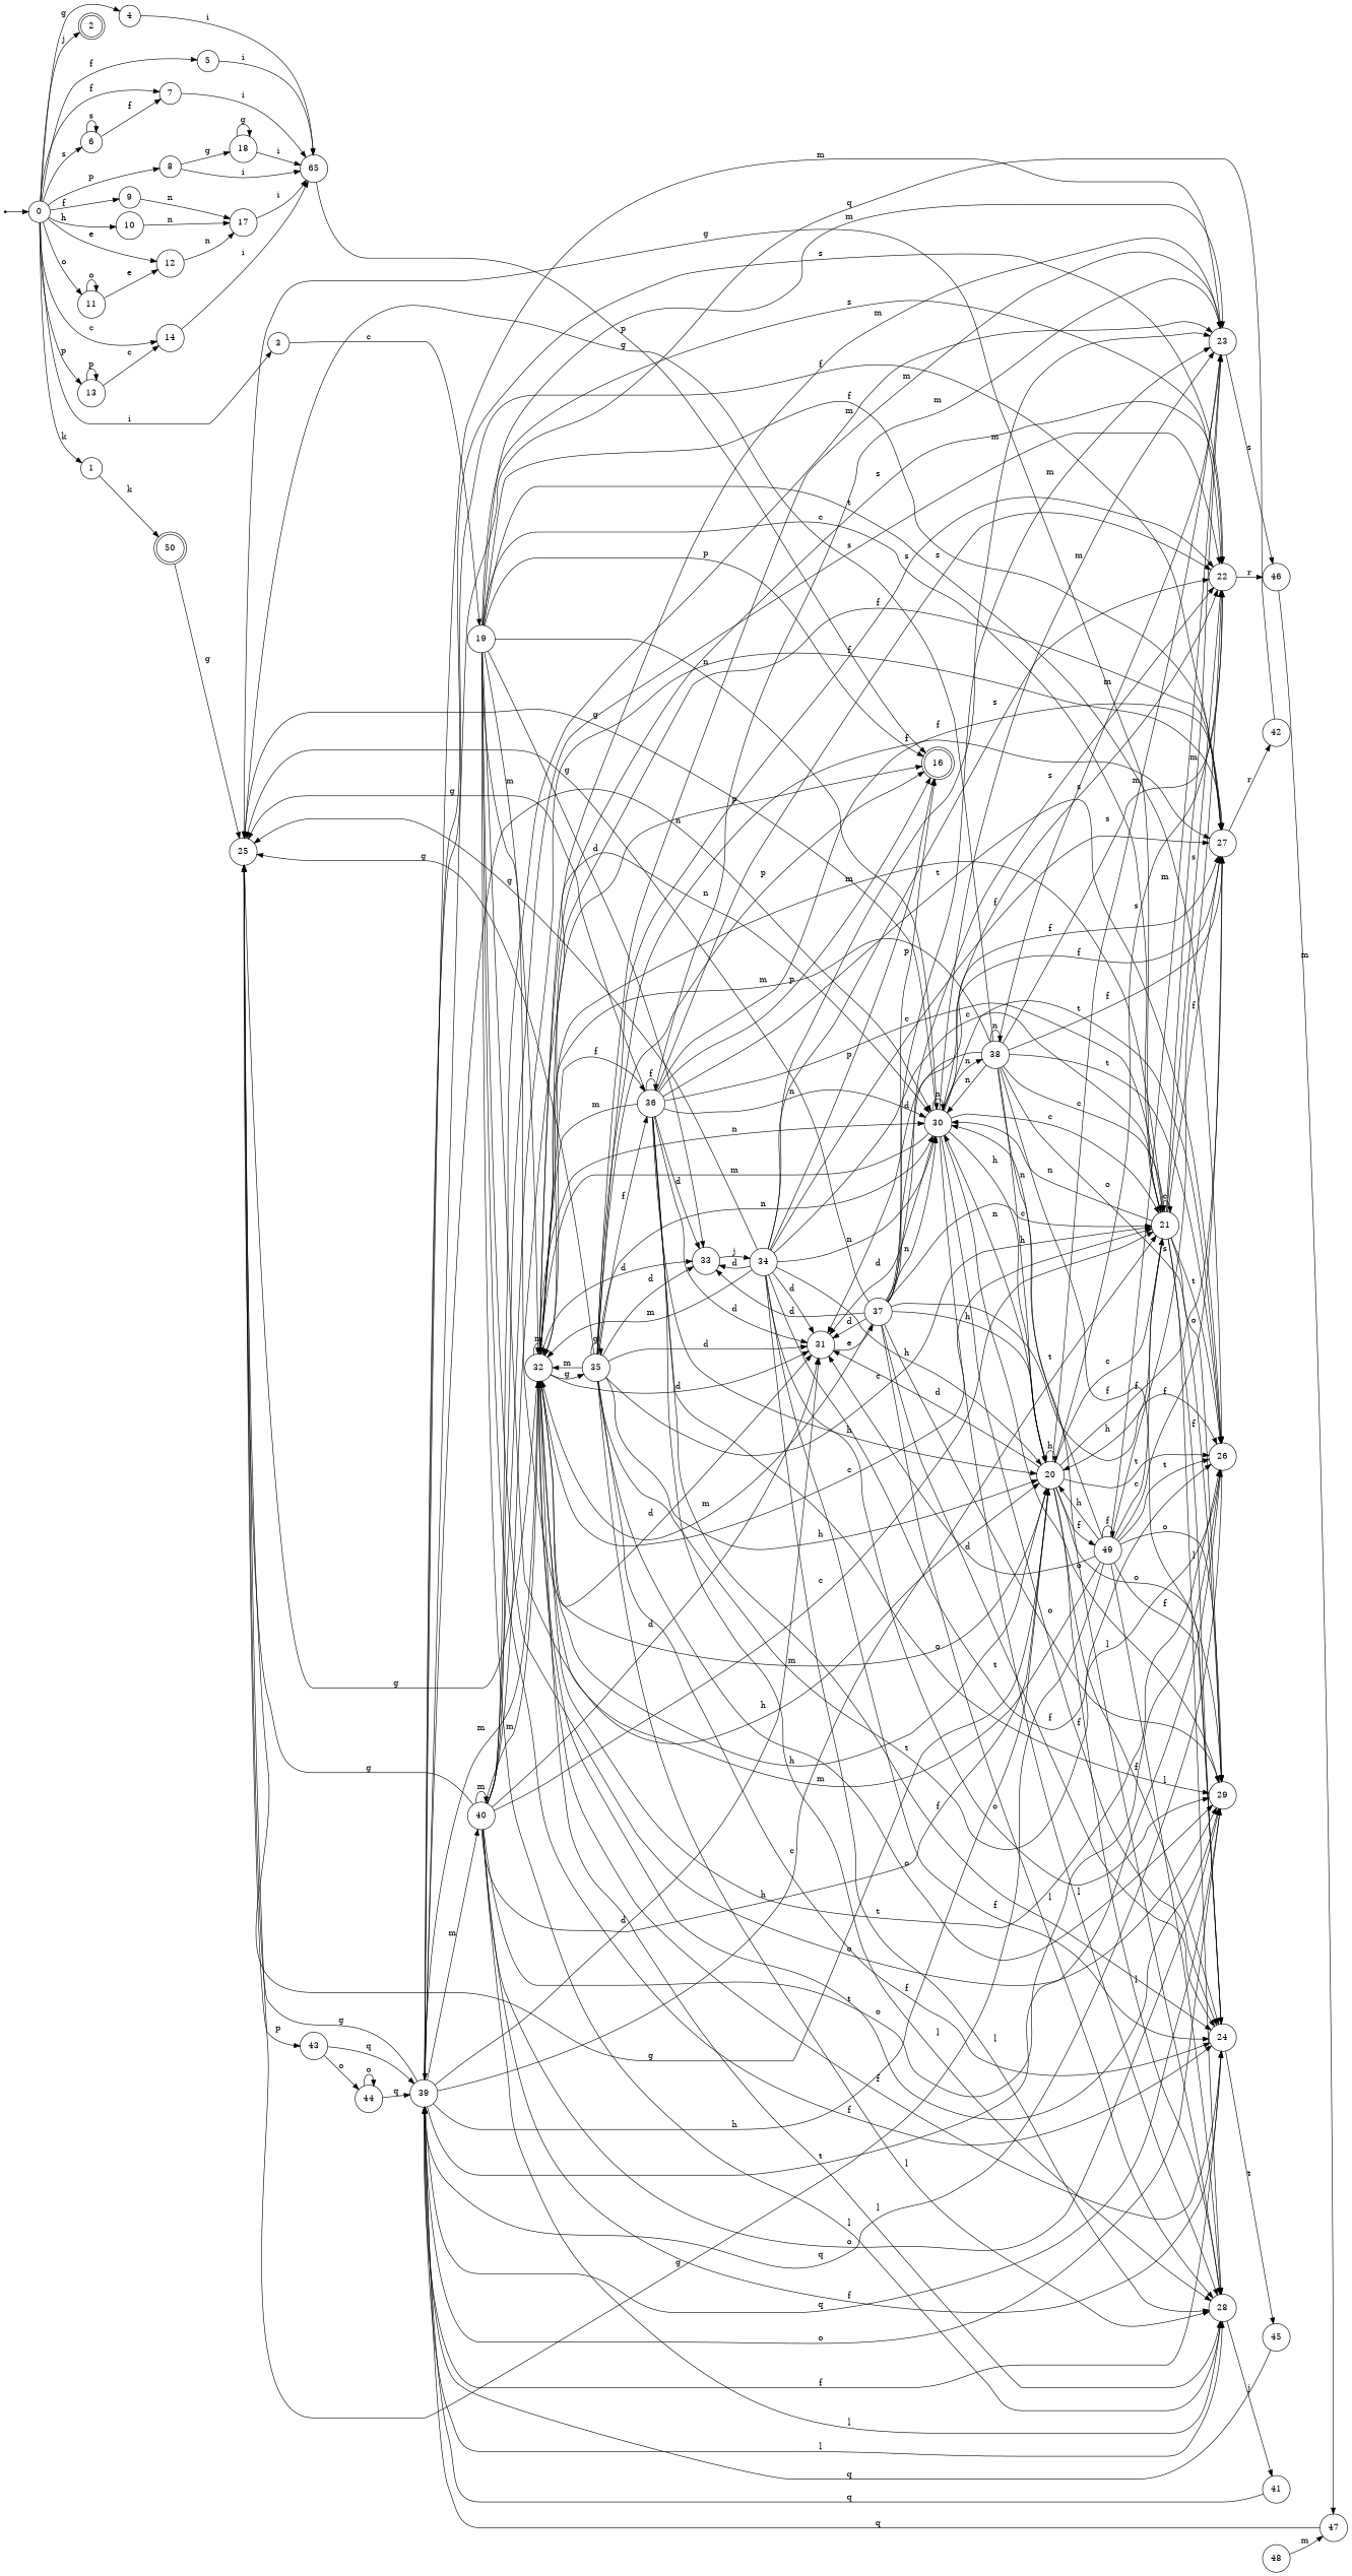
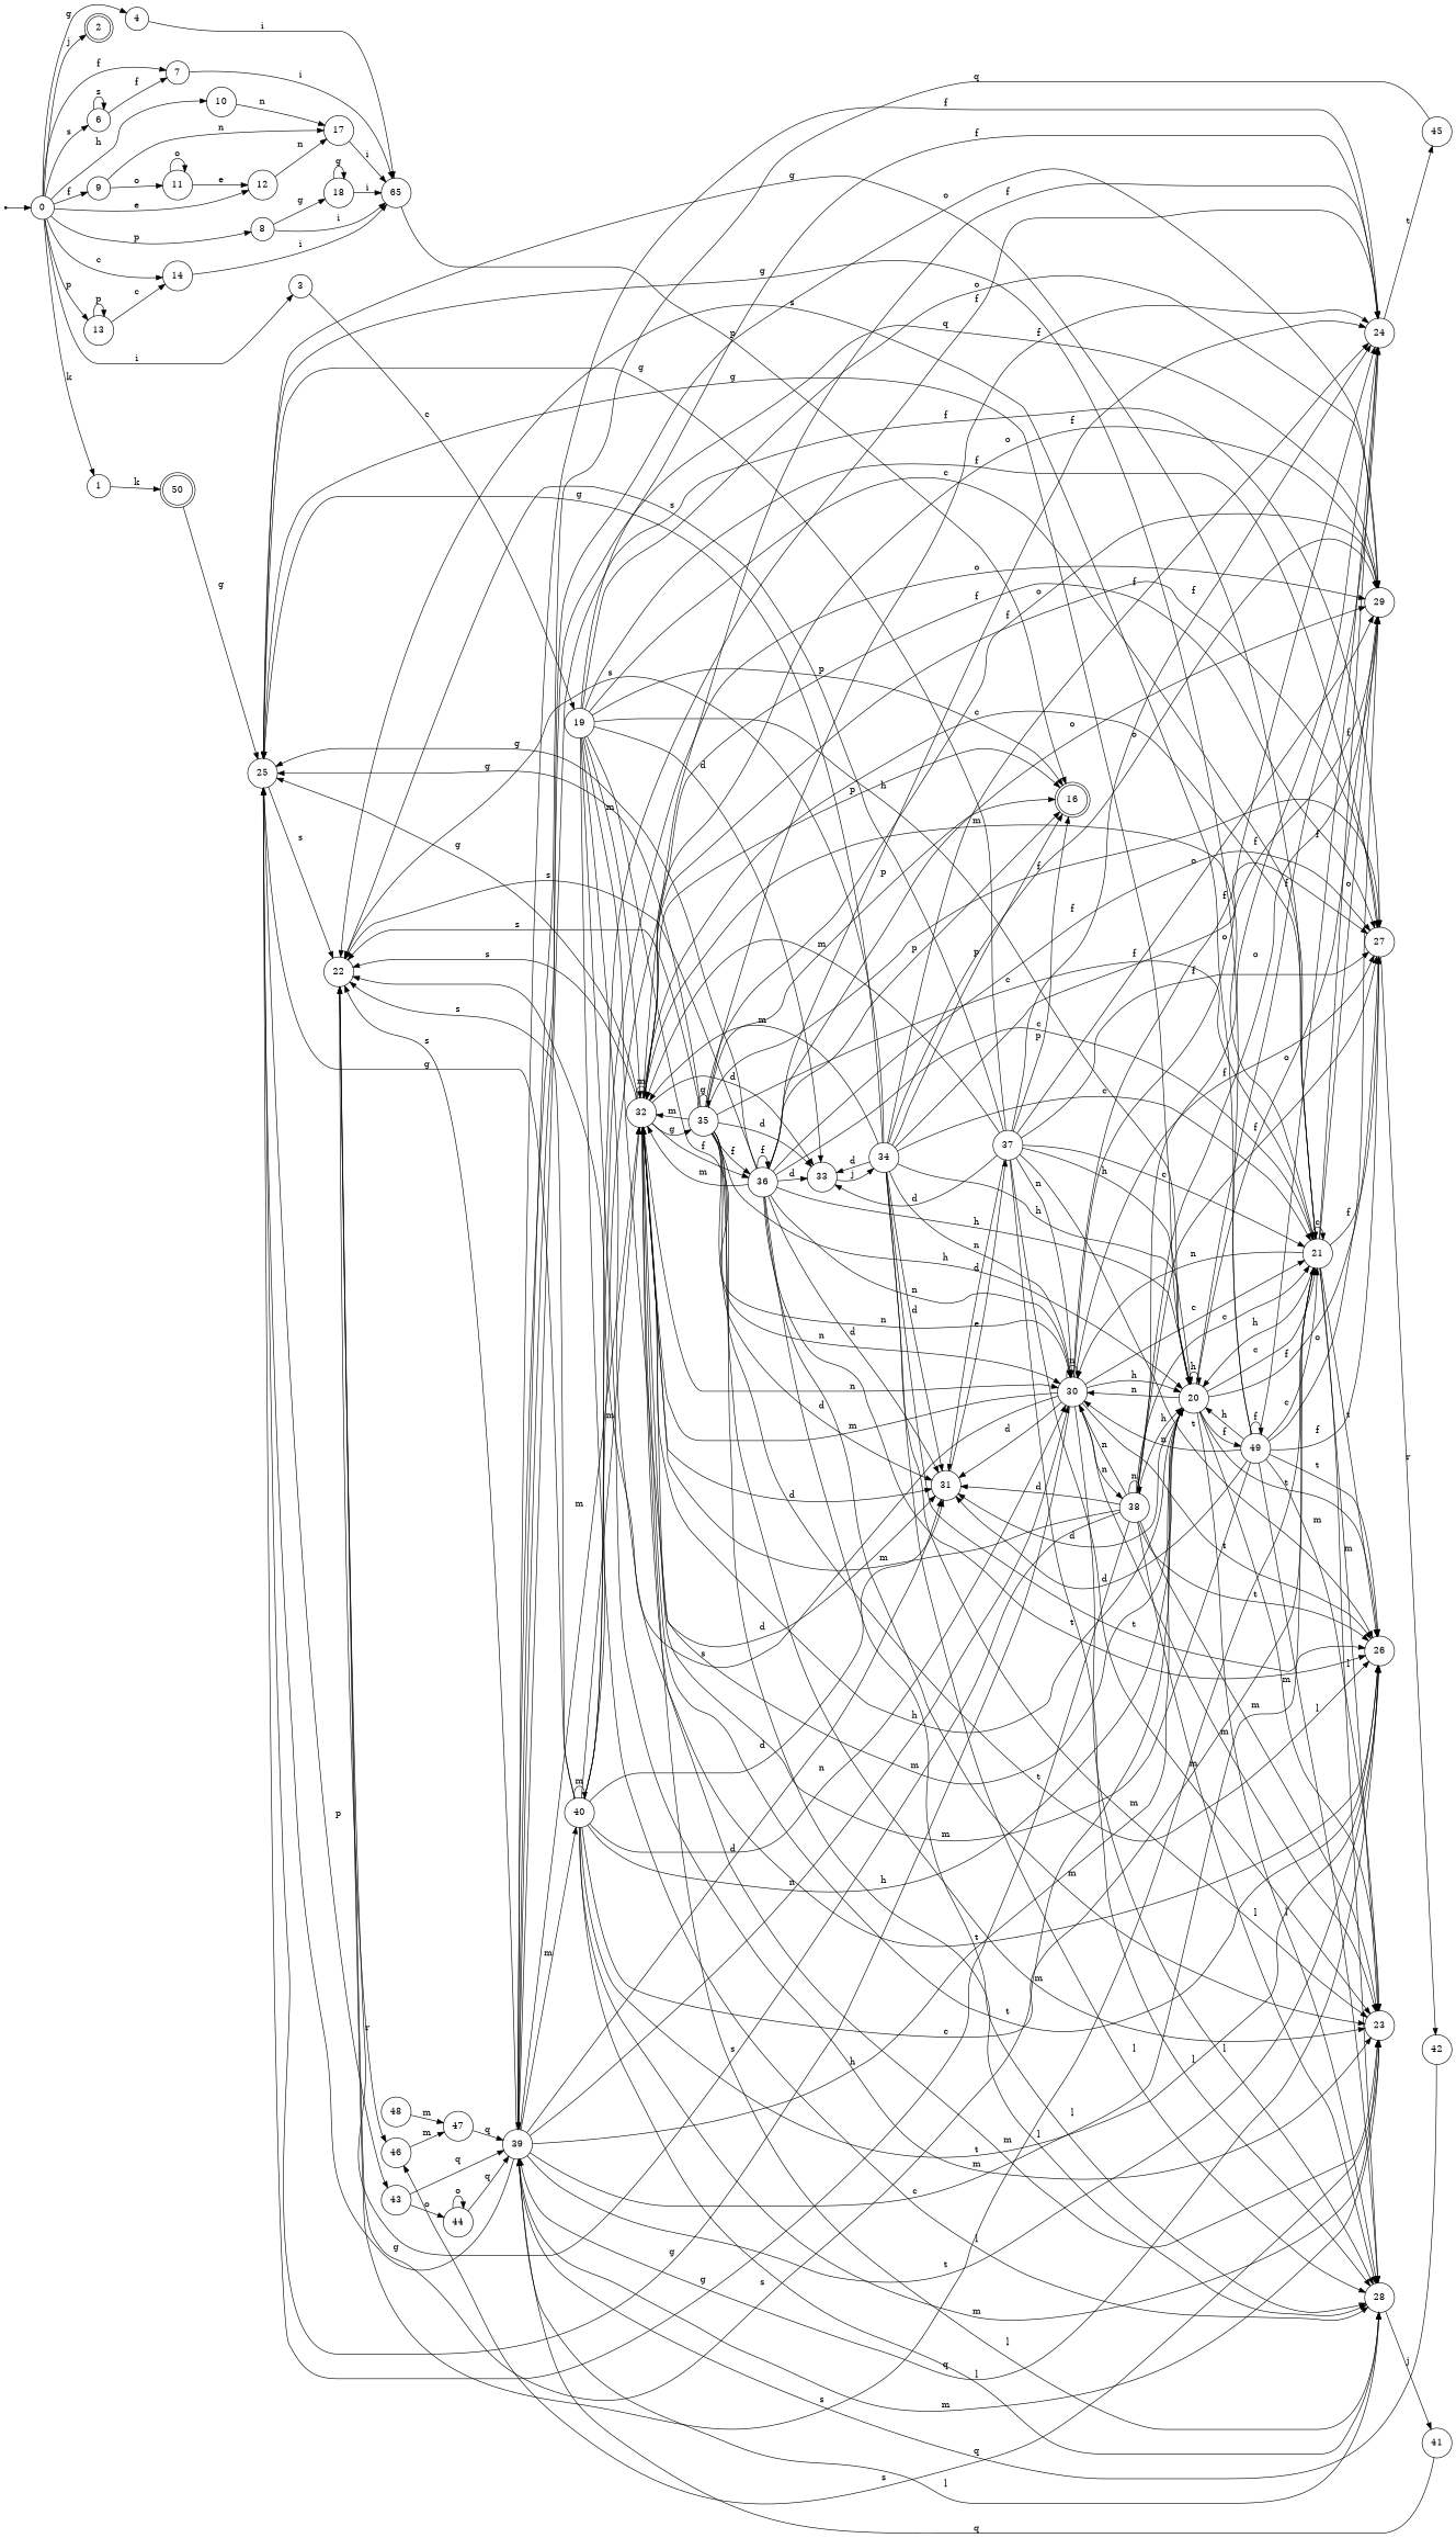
  digraph {
    rankdir=LR
    node [shape=circle]
    dummy0 [shape=point]
    0
    1
    2 [shape=doublecircle]
    3
    4
-   5
    6
    7
    8
    9
    10
    11
    12
    13
    14
    50 [shape=doublecircle]
    19
    n19 [label=65]
    18
    17
    25
    16 [shape=doublecircle]
    20
    21
    22
    23
    24
    26
    27
    28
    29
    30
    31
    32
    33
    49
    46
    45
    43
    39
    42
    41
    38
    37
    35
    36
    34
    48
    47
    44
    40
    dummy0 -> 0
    0 -> 1 [label=k]
    0 -> 2 [label=j]
    0 -> 3 [label=i]
    0 -> 4 [label=g]
-   0 -> 5 [label=f]
    0 -> 6 [label=s]
    0 -> 7 [label=f]
    0 -> 8 [label=p]
    0 -> 9 [label=f]
    0 -> 10 [label=h]
-   0 -> 11 [label=o]
+   9 -> 11 [label=o]
    0 -> 12 [label=e]
    0 -> 13 [label=p]
    0 -> 14 [label=c]
    1 -> 50 [label=k]
    3 -> 19 [label=c]
    4 -> n19 [label=i]
-   5 -> n19 [label=i]
    6 -> 6 [label=s]
    6 -> 7 [label=f]
    7 -> n19 [label=i]
    8 -> n19 [label=i]
    8 -> 18 [label=g]
    9 -> 17 [label=n]
    10 -> 17 [label=n]
    11 -> 11 [label=o]
    11 -> 12 [label=e]
    12 -> 17 [label=n]
    13 -> 13 [label=p]
    13 -> 14 [label=c]
    14 -> n19 [label=i]
    50 -> 25 [label=g]
    19 -> 16 [label=p]
    19 -> 20 [label=h]
    19 -> 21 [label=c]
-   19 -> 22 [label=s]
+   25 -> 22 [label=s]
    19 -> 23 [label=m]
    19 -> 24 [label=f]
    19 -> 26 [label=t]
    19 -> 27 [label=f]
    19 -> 28 [label=l]
    19 -> 29 [label=o]
    19 -> 30 [label=n]
    19 -> 31 [label=d]
    19 -> 32 [label=m]
    19 -> 33 [label=d]
    n19 -> 16 [label=p]
    18 -> n19 [label=i]
    18 -> 18 [label=g]
    17 -> n19 [label=i]
    25 -> 43 [label=p]
    20 -> 25 [label=g]
    20 -> 20 [label=h]
    20 -> 21 [label=c]
    20 -> 22 [label=s]
    20 -> 23 [label=m]
    20 -> 24 [label=f]
    20 -> 26 [label=t]
    20 -> 27 [label=f]
    20 -> 28 [label=l]
    20 -> 29 [label=o]
    20 -> 30 [label=n]
    20 -> 31 [label=d]
    20 -> 32 [label=m]
    20 -> 49 [label=f]
    21 -> 25 [label=g]
    21 -> 20 [label=h]
    21 -> 21 [label=c]
    21 -> 22 [label=s]
    21 -> 23 [label=m]
    21 -> 24 [label=f]
    21 -> 26 [label=t]
    21 -> 27 [label=f]
    21 -> 28 [label=l]
    21 -> 29 [label=o]
    21 -> 30 [label=n]
    21 -> 32 [label=m]
    22 -> 46 [label=r]
    23 -> 46 [label=s]
    24 -> 45 [label=t]
    26 -> 39 [label=q]
    27 -> 42 [label=r]
    28 -> 41 [label=j]
    29 -> 39 [label=q]
    30 -> 25 [label=g]
    30 -> 20 [label=h]
    30 -> 21 [label=c]
    30 -> 22 [label=s]
    30 -> 23 [label=m]
    30 -> 24 [label=f]
    30 -> 26 [label=t]
    30 -> 27 [label=f]
    30 -> 28 [label=l]
    30 -> 29 [label=o]
    30 -> 30 [label=n]
    30 -> 31 [label=d]
    30 -> 32 [label=m]
    30 -> 38 [label=n]
    31 -> 37 [label=e]
    32 -> 25 [label=g]
    32 -> 16 [label=p]
    32 -> 20 [label=h]
    32 -> 21 [label=c]
    32 -> 22 [label=s]
    32 -> 23 [label=m]
    32 -> 24 [label=f]
    32 -> 26 [label=t]
    32 -> 27 [label=f]
    32 -> 28 [label=l]
    32 -> 29 [label=o]
    32 -> 30 [label=n]
    32 -> 31 [label=d]
    32 -> 32 [label=m]
    32 -> 33 [label=d]
    32 -> 35 [label=g]
    32 -> 36 [label=f]
    33 -> 34 [label=j]
    49 -> 25 [label=g]
    49 -> 20 [label=h]
    49 -> 21 [label=c]
    49 -> 22 [label=s]
    49 -> 23 [label=m]
    49 -> 24 [label=f]
    49 -> 26 [label=t]
    49 -> 27 [label=f]
    49 -> 28 [label=l]
    49 -> 29 [label=o]
    49 -> 30 [label=n]
    49 -> 31 [label=d]
    49 -> 32 [label=m]
    49 -> 49 [label=f]
    46 -> 47 [label=m]
    45 -> 39 [label=q]
    43 -> 39 [label=q]
    43 -> 44 [label=o]
    39 -> 25 [label=g]
    39 -> 20 [label=h]
    39 -> 21 [label=c]
    39 -> 22 [label=s]
    39 -> 23 [label=m]
    39 -> 24 [label=f]
    39 -> 26 [label=t]
    39 -> 27 [label=f]
    39 -> 28 [label=l]
    39 -> 29 [label=o]
    39 -> 30 [label=n]
    39 -> 31 [label=d]
    39 -> 32 [label=m]
    39 -> 40 [label=m]
    42 -> 39 [label=q]
    41 -> 39 [label=q]
    38 -> 25 [label=g]
    38 -> 20 [label=h]
    38 -> 21 [label=c]
    38 -> 22 [label=s]
    38 -> 23 [label=m]
    38 -> 24 [label=f]
    38 -> 26 [label=t]
    38 -> 27 [label=f]
    38 -> 28 [label=l]
    38 -> 29 [label=o]
    38 -> 30 [label=n]
    38 -> 31 [label=d]
    38 -> 32 [label=m]
    38 -> 38 [label=n]
    37 -> 25 [label=g]
    37 -> 16 [label=p]
    37 -> 20 [label=h]
    37 -> 21 [label=c]
    37 -> 22 [label=s]
    37 -> 23 [label=m]
    37 -> 24 [label=f]
    37 -> 26 [label=t]
    37 -> 27 [label=f]
    37 -> 28 [label=l]
    37 -> 29 [label=o]
    37 -> 30 [label=n]
    37 -> 31 [label=d]
    37 -> 32 [label=m]
    37 -> 33 [label=d]
    35 -> 25 [label=g]
    35 -> 16 [label=p]
    35 -> 20 [label=h]
    35 -> 21 [label=c]
    35 -> 22 [label=s]
    35 -> 23 [label=m]
    35 -> 24 [label=f]
    35 -> 26 [label=t]
    35 -> 27 [label=f]
    35 -> 28 [label=l]
    35 -> 29 [label=o]
    35 -> 30 [label=n]
    35 -> 31 [label=d]
    35 -> 32 [label=m]
    35 -> 33 [label=d]
    35 -> 35 [label=g]
    35 -> 36 [label=f]
    36 -> 25 [label=g]
    36 -> 16 [label=p]
    36 -> 20 [label=h]
    36 -> 21 [label=c]
    36 -> 22 [label=s]
    36 -> 23 [label=m]
    36 -> 24 [label=f]
    36 -> 26 [label=t]
    36 -> 27 [label=f]
    36 -> 28 [label=l]
    36 -> 29 [label=o]
    36 -> 30 [label=n]
    36 -> 31 [label=d]
    36 -> 32 [label=m]
    36 -> 33 [label=d]
    36 -> 36 [label=f]
    34 -> 25 [label=g]
    34 -> 16 [label=p]
    34 -> 20 [label=h]
    34 -> 21 [label=c]
    34 -> 22 [label=s]
    34 -> 23 [label=m]
    34 -> 24 [label=f]
    34 -> 26 [label=t]
    34 -> 27 [label=f]
    34 -> 28 [label=l]
    34 -> 29 [label=o]
    34 -> 30 [label=n]
    34 -> 31 [label=d]
    34 -> 32 [label=m]
    34 -> 33 [label=d]
    48 -> 47 [label=m]
    47 -> 39 [label=q]
    44 -> 39 [label=q]
    44 -> 44 [label=o]
    40 -> 25 [label=g]
    40 -> 20 [label=h]
    40 -> 21 [label=c]
    40 -> 22 [label=s]
    40 -> 23 [label=m]
    40 -> 24 [label=f]
    40 -> 26 [label=t]
    40 -> 27 [label=f]
    40 -> 28 [label=l]
    40 -> 29 [label=o]
    40 -> 30 [label=n]
    40 -> 31 [label=d]
    40 -> 32 [label=m]
    40 -> 40 [label=m]
  }
